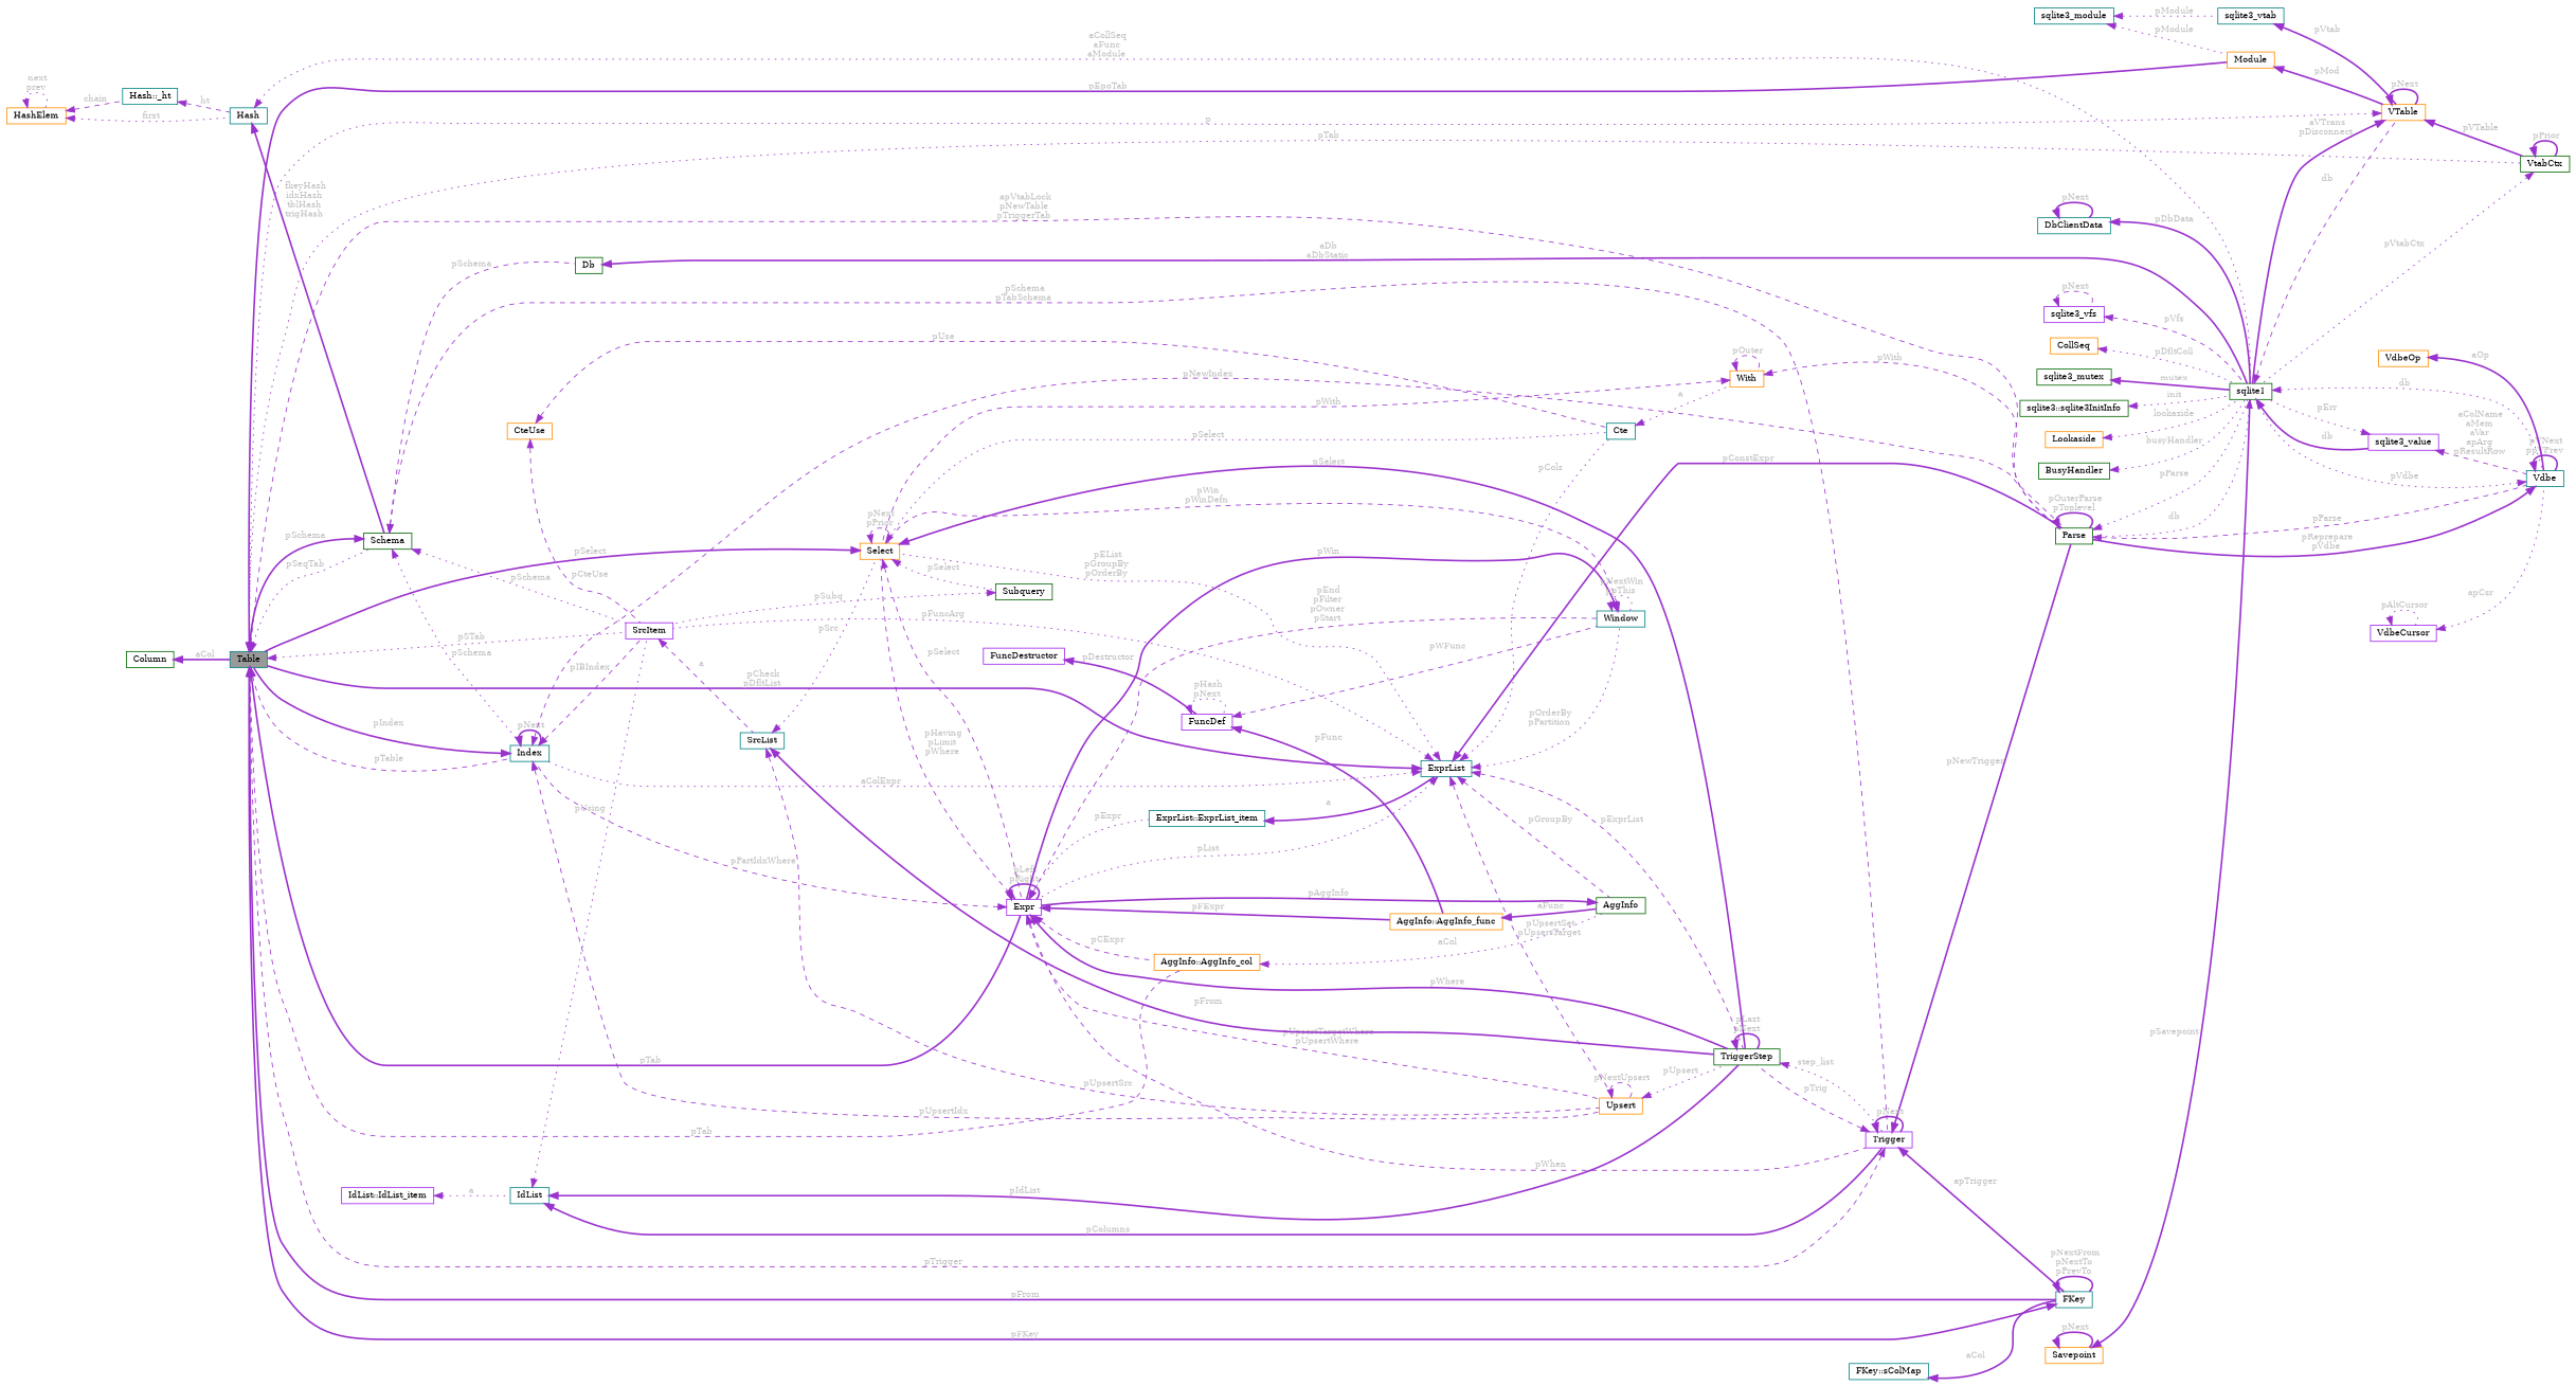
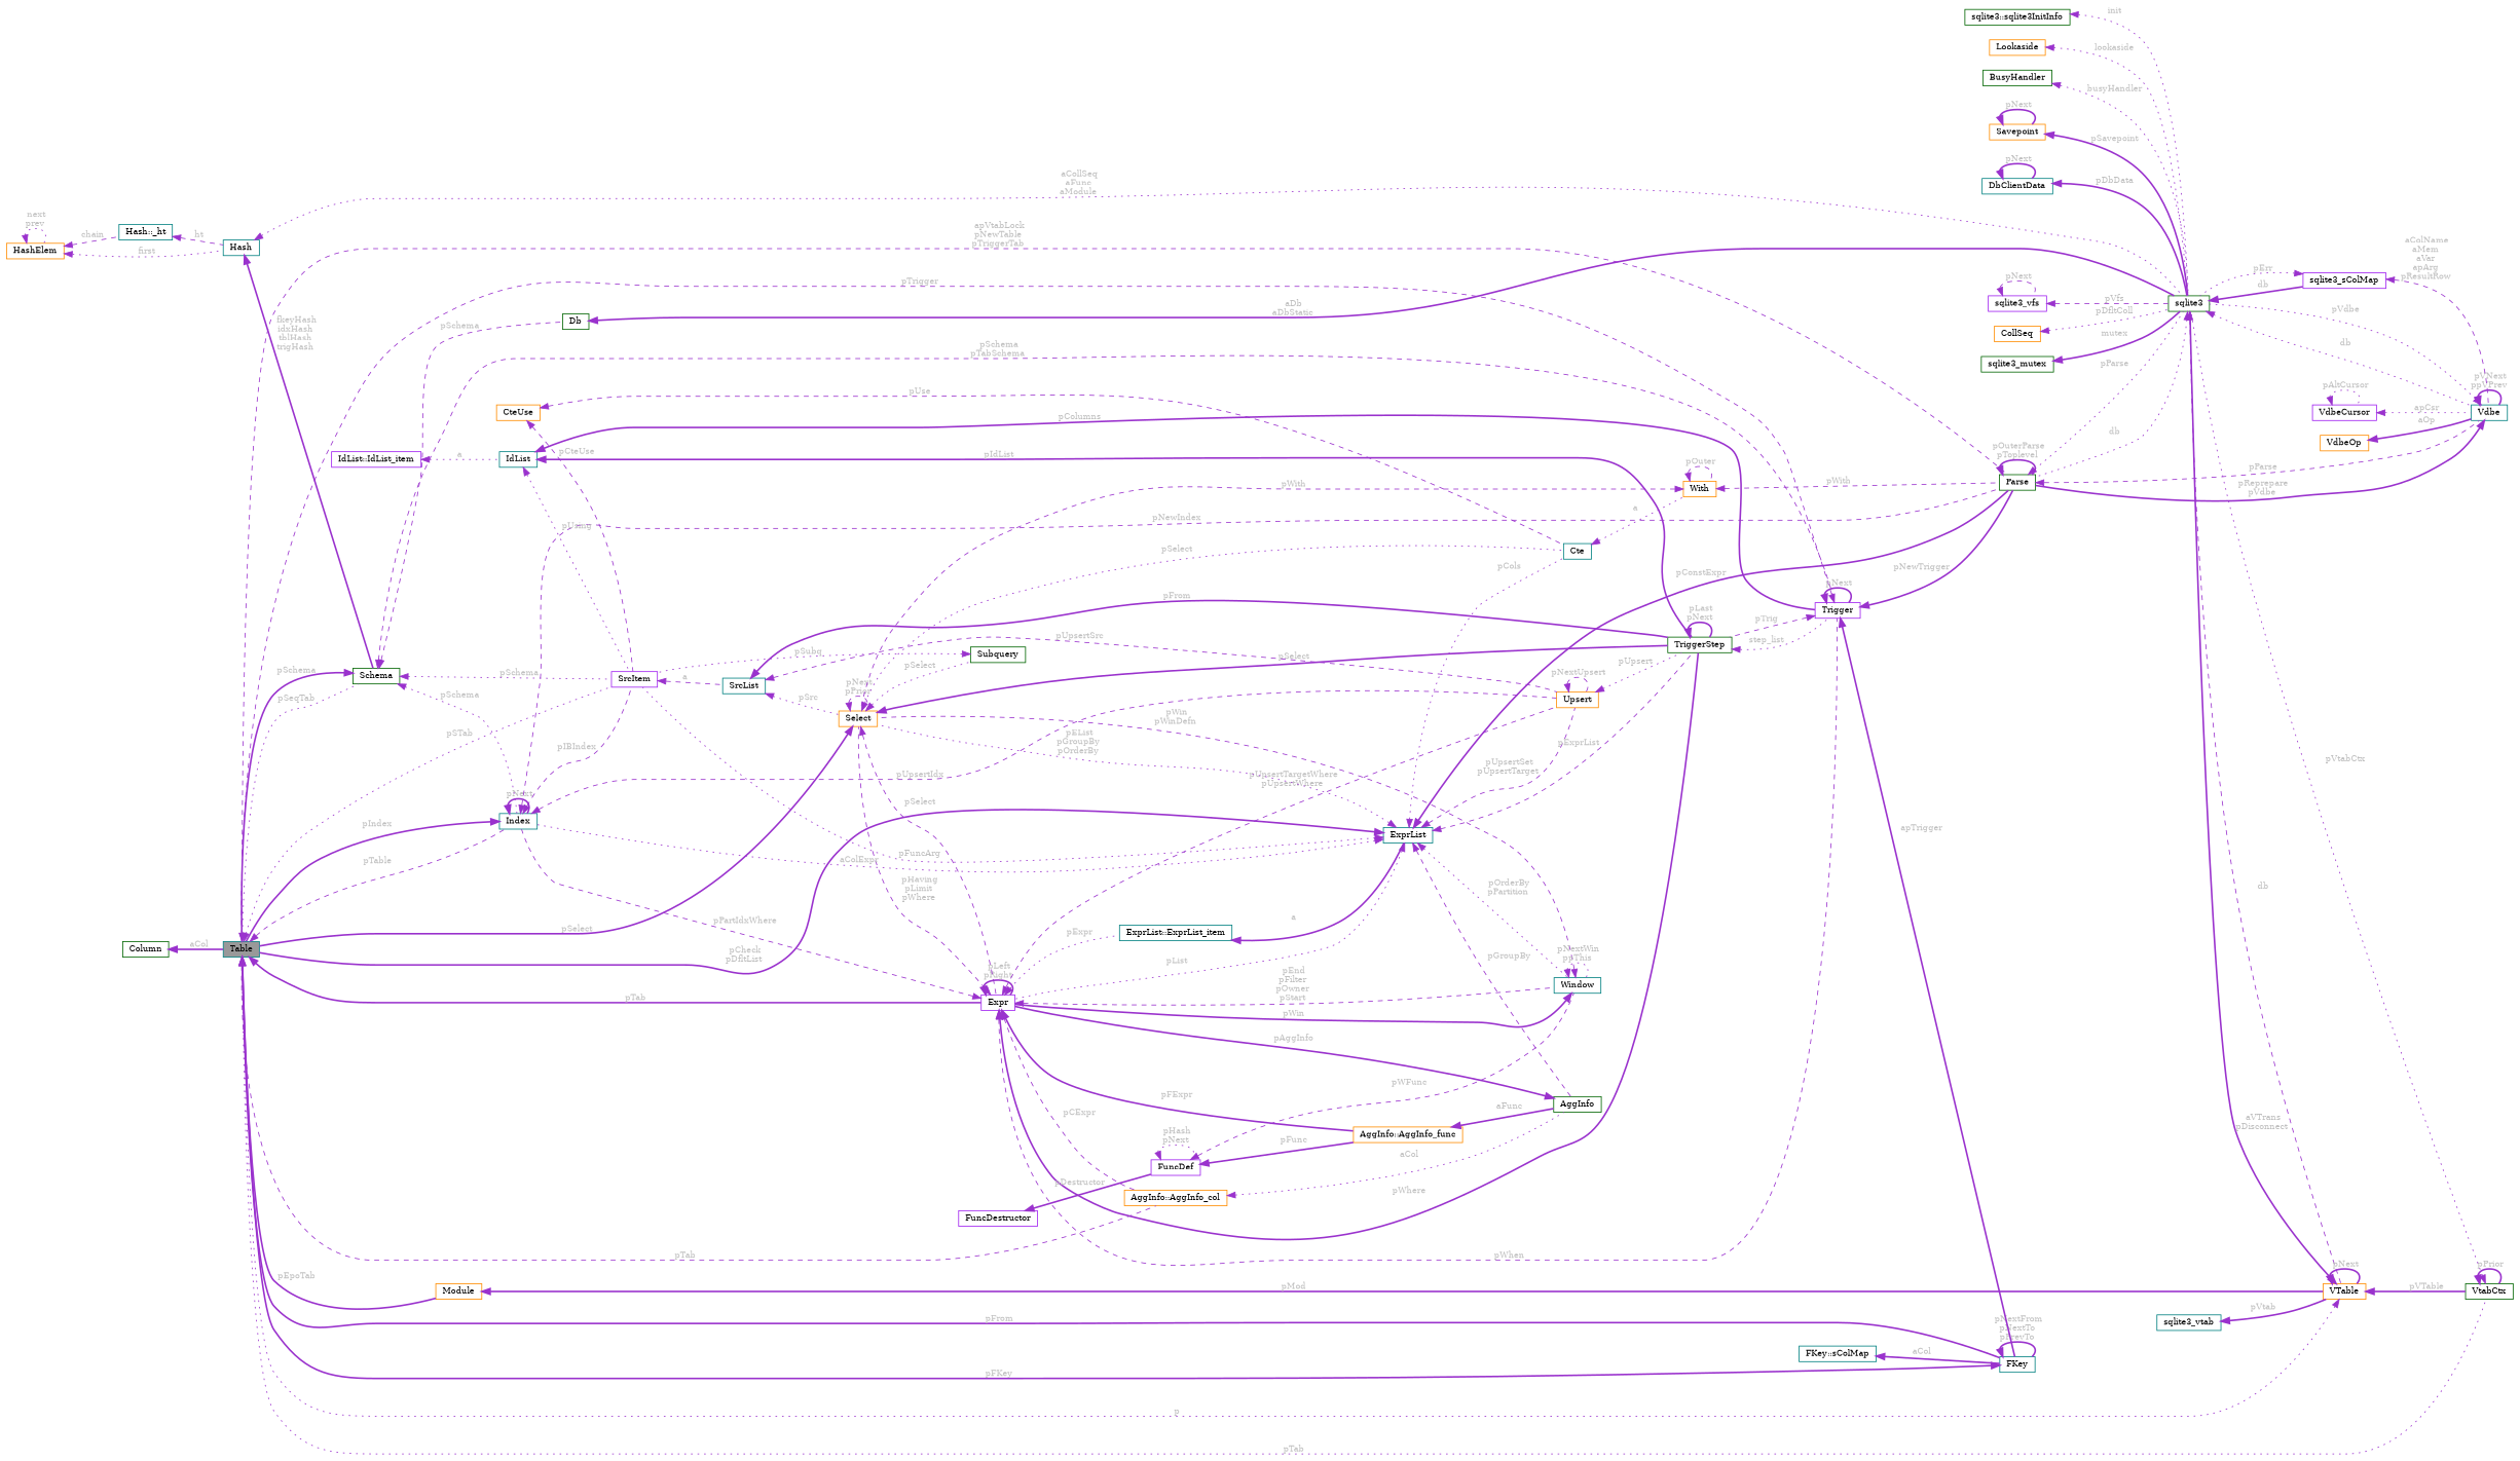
  digraph {
    fontname="DejaVu Serif"
    rankdir=LR
    node [color=teal fillcolor=white fontname="DejaVu Serif" fontsize=10 shape=box style=filled]
    edge [color=darkorchid3 dir=back fontcolor=grey fontname="DejaVu Serif" fontsize=10 labelfontname=Helvetica labelfontsize=10 style=bold]
    n1 [fillcolor=grey60 fontcolor=black height=0.2 label=Table width=0.4]
    n2 [height=0.2 label=Index width=0.4]
    n3 [color=darkgreen height=0.2 label=Schema width=0.4]
    n4 [color=purple height=0.2 label=Expr width=0.4]
    n5 [color=purple height=0.2 label=SrcItem width=0.4]
    n6 [color=darkorange height=0.2 label="AggInfo::AggInfo_col" width=0.4]
    n7 [height=0.2 label=FKey width=0.4]
    n8 [color=darkgreen height=0.2 label=Parse width=0.4]
    n9 [color=darkgreen height=0.2 label=VtabCtx width=0.4]
    n10 [color=darkorange height=0.2 label=Module width=0.4]
    n11 [color=darkorange height=0.2 label=Upsert width=0.4]
    n12 [color=purple height=0.2 label=Trigger width=0.4]
    n13 [color=darkgreen height=0.2 label=Db width=0.4]
    n14 [height=0.2 label="ExprList::ExprList_item" width=0.4]
    n15 [color=darkorange height=0.2 label=Select width=0.4]
    n16 [height=0.2 label=Window width=0.4]
    n17 [color=darkorange height=0.2 label="AggInfo::AggInfo_func" width=0.4]
    n18 [color=darkgreen height=0.2 label=TriggerStep width=0.4]
    n19 [height=0.2 label=SrcList width=0.4]
    n20 [color=darkgreen height=0.2 label=AggInfo width=0.4]
-   n21 [color=darkgreen height=0.2 label=sqlite1 width=0.4]
+   n21 [color=darkgreen height=0.2 label=sqlite3 width=0.4]
    n22 [height=0.2 label=Vdbe width=0.4]
    n23 [color=darkorange height=0.2 label=VTable width=0.4]
    n24 [color=darkgreen height=0.2 label=Column width=0.4]
    n25 [height=0.2 label=Hash width=0.4]
-   n26 [color=purple height=0.2 label=sqlite3_value width=0.4]
+   n26 [color=purple height=0.2 label=sqlite3_sColMap width=0.4]
    n27 [color=darkorange height=0.2 label=HashElem width=0.4]
    n28 [height=0.2 label="Hash::_ht" width=0.4]
    n29 [height=0.2 label=ExprList width=0.4]
    n30 [height=0.2 label=Cte width=0.4]
    n31 [color=darkgreen height=0.2 label=Subquery width=0.4]
    n32 [color=darkorange height=0.2 label=With width=0.4]
    n33 [color=darkorange height=0.2 label=CteUse width=0.4]
    n34 [height=0.2 label=IdList width=0.4]
    n35 [color=purple height=0.2 label="IdList::IdList_item" width=0.4]
    n36 [color=purple height=0.2 label=FuncDef width=0.4]
    n37 [color=purple height=0.2 label=FuncDestructor width=0.4]
    n38 [height=0.2 label="FKey::sColMap" width=0.4]
    n39 [color=purple height=0.2 label=sqlite3_vfs width=0.4]
    n40 [color=purple height=0.2 label=VdbeCursor width=0.4]
    n41 [color=darkorange height=0.2 label=VdbeOp width=0.4]
    n42 [color=darkorange height=0.2 label=CollSeq width=0.4]
    n43 [color=darkgreen height=0.2 label=sqlite3_mutex width=0.4]
    n44 [color=darkgreen height=0.2 label="sqlite3::sqlite3InitInfo" width=0.4]
    n45 [color=darkorange height=0.2 label=Lookaside width=0.4]
    n46 [color=darkgreen height=0.2 label=BusyHandler width=0.4]
    n47 [color=darkorange height=0.2 label=Savepoint width=0.4]
    n48 [height=0.2 label=DbClientData width=0.4]
-   n49 [height=0.2 label=sqlite3_module width=0.4]
    n50 [height=0.2 label=sqlite3_vtab width=0.4]
    n1 -> n2 [label=" pTable" style=dashed]
    n1 -> n3 [label=" pSeqTab" style=dotted]
    n1 -> n4 [label=" pTab"]
    n1 -> n5 [label=" pSTab" style=dotted]
    n1 -> n6 [label=" pTab" style=dashed]
    n1 -> n7 [label=" pFrom"]
    n1 -> n8 [label=" apVtabLock\npNewTable\npTriggerTab" style=dashed]
    n1 -> n9 [label=" pTab" style=dotted]
    n1 -> n10 [label=" pEpoTab"]
    n2 -> n1 [label=" pIndex"]
    n2 -> n2 [label=" pNext"]
    n2 -> n5 [label=" pIBIndex" style=dashed]
    n2 -> n8 [label=" pNewIndex" style=dashed]
    n2 -> n11 [label=" pUpsertIdx" style=dashed]
    n3 -> n1 [label=" pSchema"]
    n3 -> n2 [label=" pSchema" style=dotted]
    n3 -> n5 [label=" pSchema" style=dotted]
    n3 -> n12 [label=" pSchema\npTabSchema" style=dashed]
    n3 -> n13 [label=" pSchema" style=dashed]
    n4 -> n2 [label=" pPartIdxWhere" style=dashed]
    n4 -> n4 [label=" pLeft\npRight"]
    n4 -> n6 [label=" pCExpr" style=dashed]
    n4 -> n11 [label=" pUpsertTargetWhere\npUpsertWhere" style=dashed]
    n4 -> n12 [label=" pWhen" style=dashed]
    n4 -> n14 [label=" pExpr" style=dotted]
    n4 -> n15 [label=" pHaving\npLimit\npWhere" style=dashed]
    n4 -> n16 [label=" pEnd\npFilter\npOwner\npStart" style=dashed]
    n4 -> n17 [label=" pFExpr"]
    n4 -> n18 [label=" pWhere"]
    n5 -> n19 [label=" a" style=dashed]
    n6 -> n20 [label=" aCol" style=dotted]
    n7 -> n1 [label=" pFKey"]
    n7 -> n7 [label=" pNextFrom\npNextTo\npPrevTo"]
    n8 -> n8 [label=" pOuterParse\npToplevel"]
    n8 -> n21 [label=" pParse" style=dotted]
    n8 -> n22 [label=" pParse" style=dashed]
    n9 -> n9 [label=" pPrior"]
    n9 -> n21 [label=" pVtabCtx" style=dotted]
    n10 -> n23 [label=" pMod"]
    n11 -> n11 [label=" pNextUpsert" style=dashed]
    n11 -> n18 [label=" pUpsert" style=dotted]
    n12 -> n1 [label=" pTrigger" style=dashed]
    n12 -> n7 [label=" apTrigger"]
    n12 -> n8 [label=" pNewTrigger"]
    n12 -> n12 [label=" pNext"]
    n12 -> n18 [label=" pTrig" style=dashed]
    n13 -> n21 [label=" aDb\naDbStatic"]
    n14 -> n29 [label=" a"]
    n15 -> n1 [label=" pSelect"]
    n15 -> n4 [label=" pSelect" style=dashed]
    n15 -> n15 [label=" pNext\npPrior" style=dashed]
    n15 -> n18 [label=" pSelect"]
    n15 -> n30 [label=" pSelect" style=dotted]
    n15 -> n31 [label=" pSelect" style=dotted]
    n16 -> n4 [label=" pWin"]
    n16 -> n15 [label=" pWin\npWinDefn" style=dashed]
    n16 -> n16 [label=" pNextWin\nppThis" style=dotted]
    n17 -> n20 [label=" aFunc"]
    n18 -> n12 [label=" step_list" style=dotted]
    n18 -> n18 [label=" pLast\npNext"]
    n19 -> n11 [label=" pUpsertSrc" style=dashed]
    n19 -> n15 [label=" pSrc" style=dotted]
    n19 -> n18 [label=" pFrom"]
    n20 -> n4 [label=" pAggInfo"]
    n21 -> n8 [label=" db" style=dotted]
    n21 -> n22 [label=" db" style=dotted]
    n21 -> n23 [label=" db" style=dashed]
    n21 -> n26 [label=" db"]
    n22 -> n8 [label=" pReprepare\npVdbe"]
    n22 -> n21 [label=" pVdbe" style=dotted]
    n22 -> n22 [label=" pVNext\nppVPrev"]
    n23 -> n1 [label=" p" style=dotted]
    n23 -> n9 [label=" pVTable"]
    n23 -> n21 [label=" aVTrans\npDisconnect"]
    n23 -> n23 [label=" pNext"]
    n24 -> n1 [label=" aCol"]
    n25 -> n3 [label=" fkeyHash\nidxHash\ntblHash\ntrigHash"]
    n25 -> n21 [label=" aCollSeq\naFunc\naModule" style=dotted]
    n26 -> n21 [label=" pErr" style=dotted]
    n26 -> n22 [label=" aColName\naMem\naVar\napArg\npResultRow" style=dashed]
    n27 -> n25 [label=" first" style=dotted]
    n27 -> n27 [label=" next\nprev" style=dotted]
    n27 -> n28 [label=" chain" style=dashed]
    n28 -> n25 [label=" ht" style=dashed]
    n29 -> n1 [label=" pCheck\npDfltList"]
    n29 -> n2 [label=" aColExpr" style=dotted]
    n29 -> n4 [label=" pList" style=dotted]
    n29 -> n5 [label=" pFuncArg" style=dotted]
    n29 -> n8 [label=" pConstExpr"]
    n29 -> n11 [label=" pUpsertSet\npUpsertTarget" style=dashed]
    n29 -> n15 [label=" pEList\npGroupBy\npOrderBy" style=dotted]
    n29 -> n16 [label=" pOrderBy\npPartition" style=dotted]
    n29 -> n18 [label=" pExprList" style=dashed]
    n29 -> n20 [label=" pGroupBy" style=dashed]
    n29 -> n30 [label=" pCols" style=dotted]
    n30 -> n32 [label=" a" style=dotted]
    n31 -> n5 [label=" pSubq" style=dotted]
    n32 -> n8 [label=" pWith" style=dashed]
    n32 -> n15 [label=" pWith" style=dashed]
    n32 -> n32 [label=" pOuter" style=dashed]
    n33 -> n5 [label=" pCteUse" style=dashed]
    n33 -> n30 [label=" pUse" style=dashed]
    n34 -> n5 [label=" pUsing" style=dotted]
    n34 -> n12 [label=" pColumns"]
    n34 -> n18 [label=" pIdList"]
    n35 -> n34 [label=" a" style=dotted]
    n36 -> n16 [label=" pWFunc" style=dashed]
    n36 -> n17 [label=" pFunc"]
    n36 -> n36 [label=" pHash\npNext" style=dotted]
    n37 -> n36 [label=" pDestructor"]
    n38 -> n7 [label=" aCol"]
    n39 -> n21 [label=" pVfs" style=dashed]
    n39 -> n39 [label=" pNext" style=dashed]
    n40 -> n22 [label=" apCsr" style=dotted]
    n40 -> n40 [label=" pAltCursor" style=dotted]
    n41 -> n22 [label=" aOp"]
    n42 -> n21 [label=" pDfltColl" style=dotted]
    n43 -> n21 [label=" mutex"]
    n44 -> n21 [label=" init" style=dotted]
    n45 -> n21 [label=" lookaside" style=dotted]
    n46 -> n21 [label=" busyHandler" style=dotted]
    n47 -> n21 [label=" pSavepoint"]
    n47 -> n47 [label=" pNext"]
    n48 -> n21 [label=" pDbData"]
    n48 -> n48 [label=" pNext"]
-   n49 -> n10 [label=" pModule" style=dotted]
-   n49 -> n50 [label=" pModule" style=dotted]
    n50 -> n23 [label=" pVtab"]
  }
